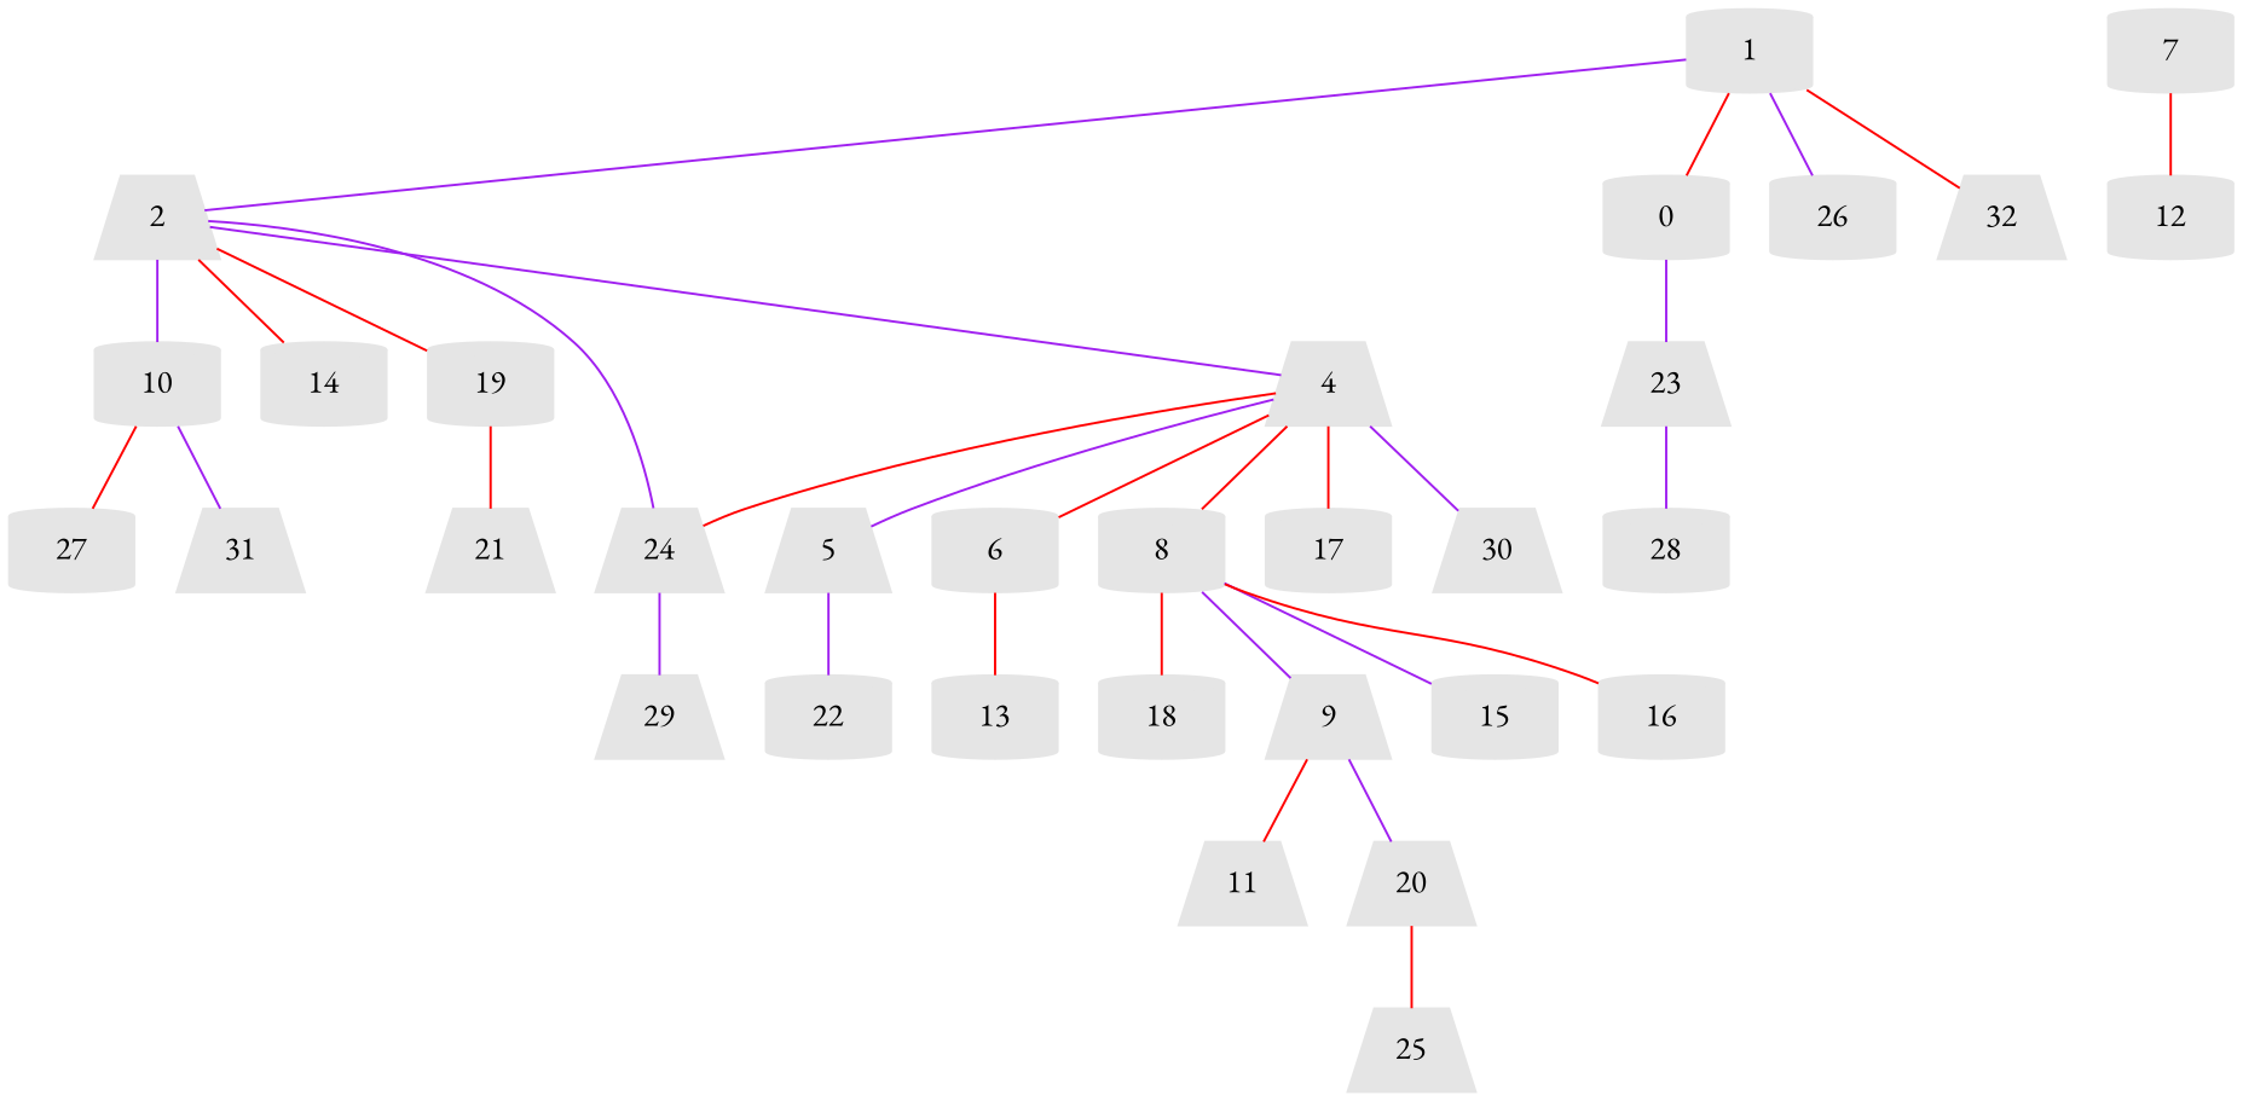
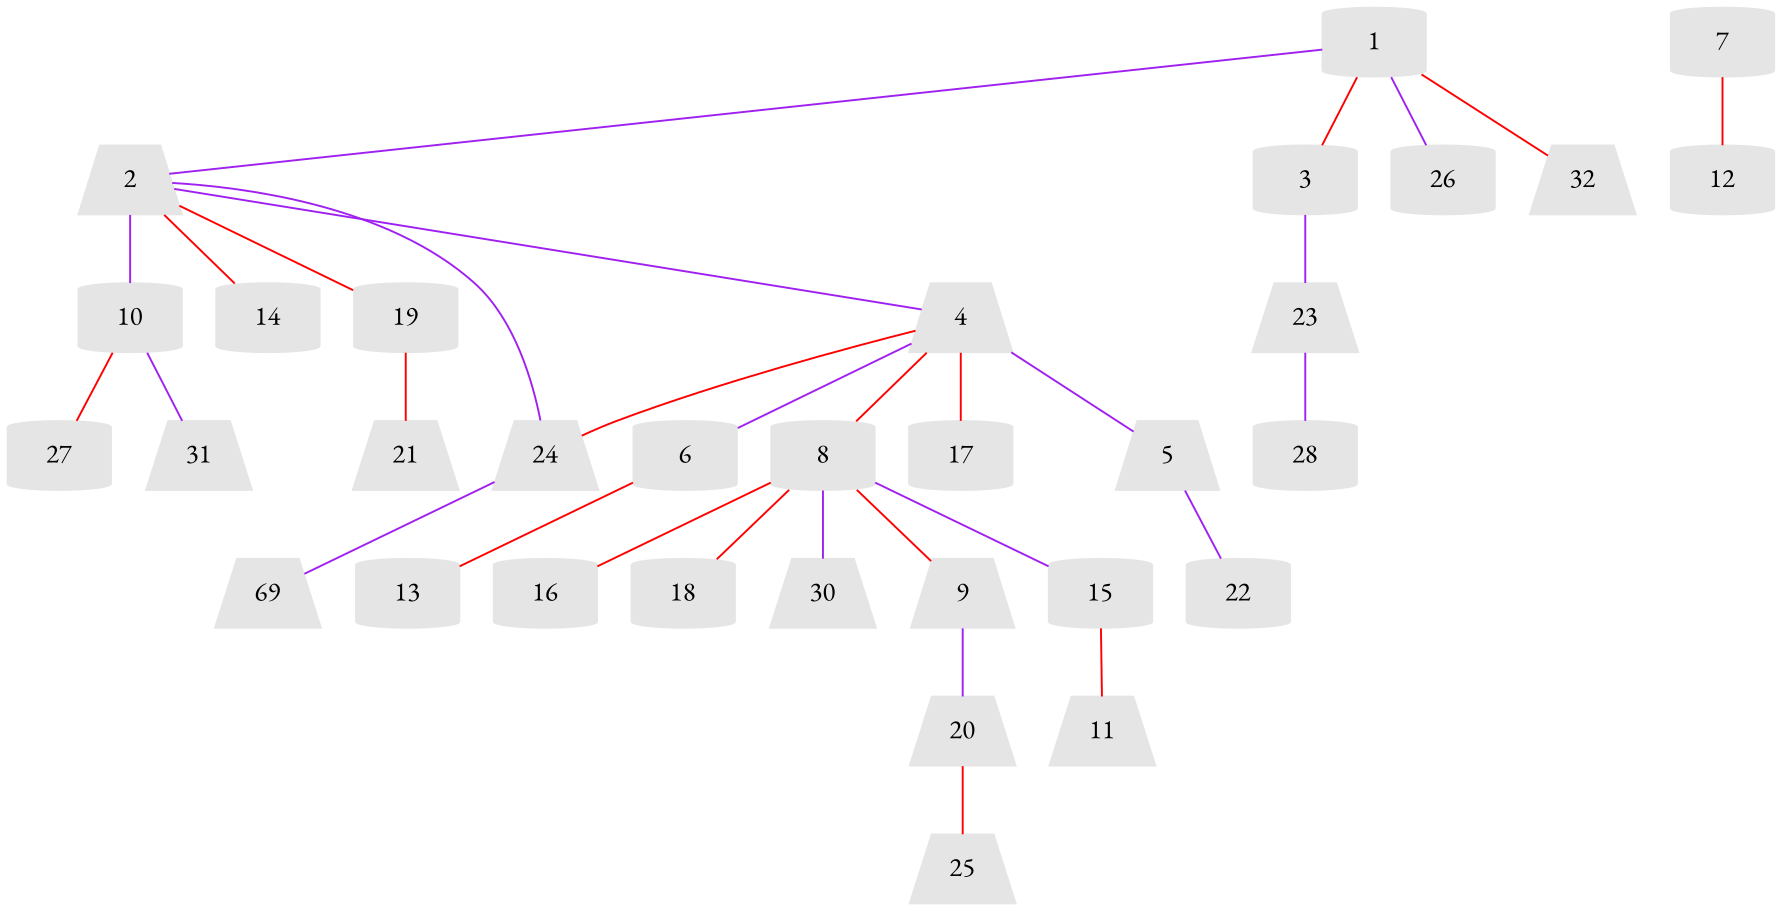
  graph {
    fontname="EB Garamond"
    node [color=gray90 fontname="EB Garamond" shape=cylinder style=filled]
    edge [color=red fontname="EB Garamond" weight=1.0]
    2 [shape=trapezium]
    1
-   3 [label=0]
+   3
    26
    32 [shape=trapezium]
    4 [shape=trapezium]
    10
    14
    19
    24 [shape=trapezium]
    23 [shape=trapezium]
    5 [shape=trapezium]
    6
    8
    17
    7
    12
    27
    31 [shape=trapezium]
    21 [shape=trapezium]
    28
    22
    13
    9 [shape=trapezium]
    15
    16
    18
    30 [shape=trapezium]
-   29 [shape=trapezium]
+   29 [shape=trapezium label=69]
    11 [shape=trapezium]
    20 [shape=trapezium]
    25 [shape=trapezium]
    2 -- 4 [color=purple]
    2 -- 10 [color=purple weight=10.0]
    2 -- 14
    2 -- 19
    2 -- 24 [color=purple]
    1 -- 2 [color=purple]
    1 -- 3
    1 -- 26 [color=purple]
    1 -- 32
    3 -- 23 [color=purple weight=2.0]
    4 -- 24
    4 -- 5 [color=purple]
-   4 -- 6
+   4 -- 6 [color=purple]
    4 -- 8
    4 -- 17 [weight=5.0]
    10 -- 27
    10 -- 31 [color=purple]
    19 -- 21 [weight=4.0]
    24 -- 29 [color=purple]
    23 -- 28 [color=purple weight=2.0]
    5 -- 22 [color=purple weight=2.0]
    6 -- 13
-   8 -- 9 [color=purple]
+   8 -- 9
    8 -- 15 [color=purple]
    8 -- 16
    8 -- 18
-   4 -- 30 [color=purple]
+   8 -- 30 [color=purple]
    7 -- 12
-   9 -- 11
+   15 -- 11
    9 -- 20 [color=purple]
    20 -- 25
  }
